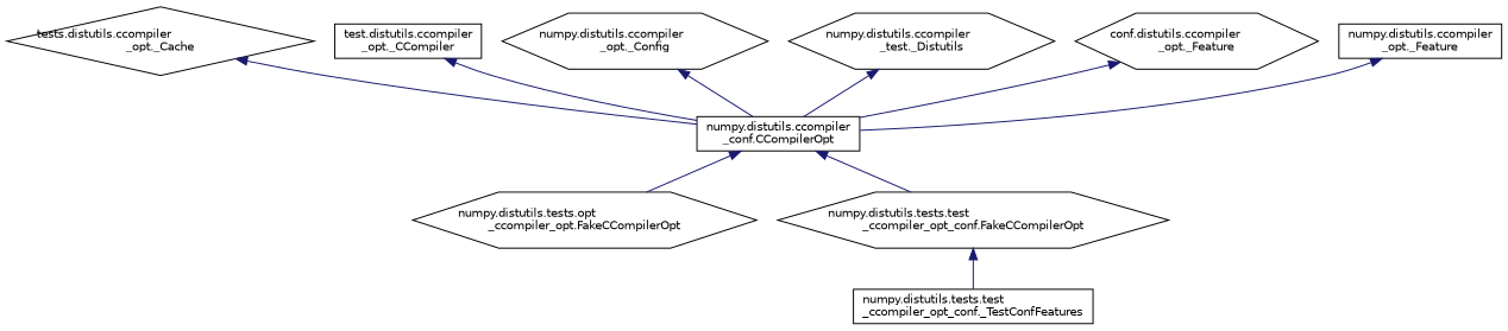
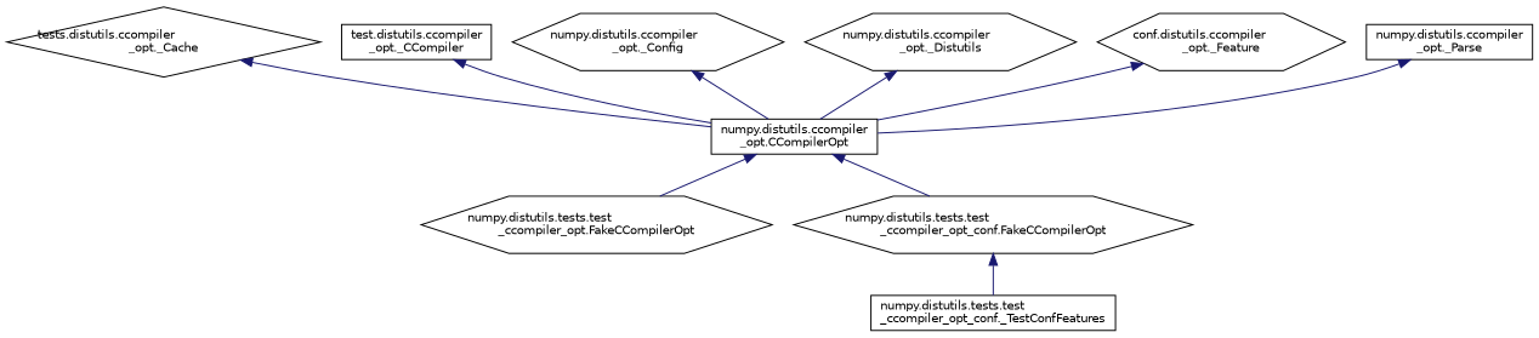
  digraph {
    rankdir=TB
    node [color=black fillcolor=white fontname=Helvetica fontsize=10 shape=hexagon style=filled]
    edge [color=midnightblue dir=back fontname=Helvetica fontsize=10 labelfontname=Helvetica labelfontsize=10 style=solid]
    n1 [height=0.2 label="tests.distutils.ccompiler\l_opt._Cache" shape=diamond width=0.4]
-   n2 [height=0.2 label="numpy.distutils.ccompiler\l_conf.CCompilerOpt" shape=box width=0.4]
-   n3 [height=0.2 label="numpy.distutils.tests.opt\l_ccompiler_opt.FakeCCompilerOpt" width=0.4]
+   n2 [height=0.2 label="numpy.distutils.ccompiler\l_opt.CCompilerOpt" shape=box width=0.4]
+   n3 [height=0.2 label="numpy.distutils.tests.test\l_ccompiler_opt.FakeCCompilerOpt" width=0.4]
    n4 [height=0.2 label="numpy.distutils.tests.test\l_ccompiler_opt_conf.FakeCCompilerOpt" width=0.4]
    n5 [height=0.2 label="numpy.distutils.tests.test\l_ccompiler_opt_conf._TestConfFeatures" shape=box width=0.4]
    n6 [height=0.2 label="test.distutils.ccompiler\l_opt._CCompiler" shape=box width=0.4]
    n7 [height=0.2 label="numpy.distutils.ccompiler\l_opt._Config" width=0.4]
-   n8 [height=0.2 label="numpy.distutils.ccompiler\l_test._Distutils" width=0.4]
+   n8 [height=0.2 label="numpy.distutils.ccompiler\l_opt._Distutils" width=0.4]
    n9 [height=0.2 label="conf.distutils.ccompiler\l_opt._Feature" width=0.4]
-   n10 [height=0.2 label="numpy.distutils.ccompiler\l_opt._Feature" shape=box width=0.4]
+   n10 [height=0.2 label="numpy.distutils.ccompiler\l_opt._Parse" shape=box width=0.4]
    n1 -> n2
    n2 -> n3
    n2 -> n4
    n4 -> n5
    n6 -> n2
    n7 -> n2
    n8 -> n2
    n9 -> n2
    n10 -> n2
  }
